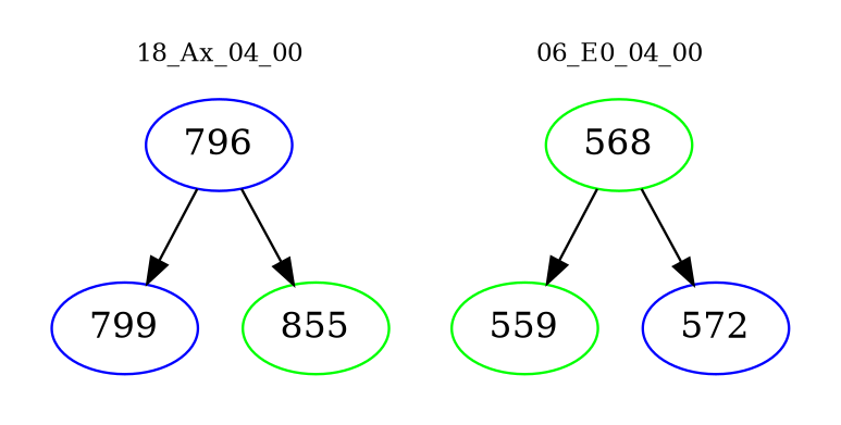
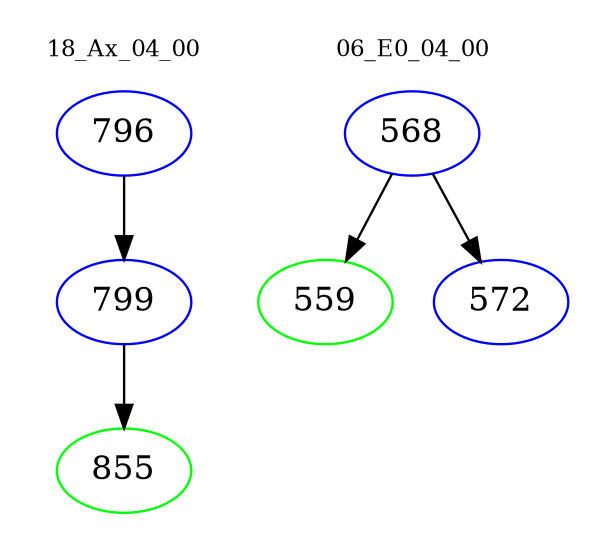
  digraph {
    node [color=blue]
    edge [color=black]
    n1 [label=799]
    n2 [label=796]
    n3 [color=green label=855]
-   n4 [color=green label=568]
+   n4 [label=568]
    n5 [color=green label=559]
    n6 [label=572]
    subgraph cluster_1 {
      color=white
      fontsize=10
      label="18_Ax_04_00"
      n1
      n2
      n3
    }
    subgraph cluster_2 {
      color=white
      fontsize=10
      label="06_E0_04_00"
      n4
      n5
      n6
    }
-   n2 -> n3
+   n1 -> n3
    n2 -> n1
    n4 -> n5
    n4 -> n6
  }
